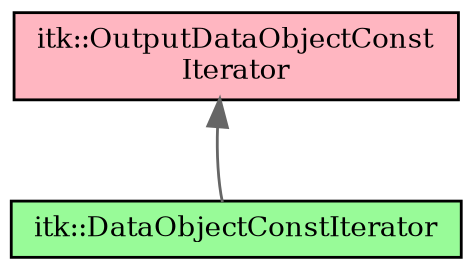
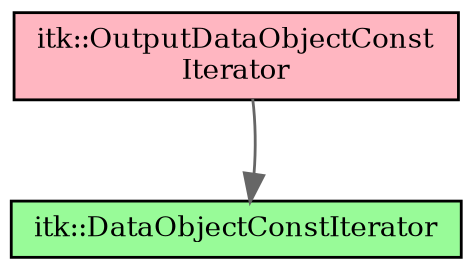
  digraph {
    fontname="DejaVu Serif"
    node [color=black fontname="DejaVu Serif" fontsize=10 shape=record style=filled]
    n1 [fillcolor=lightpink fontcolor=black height=0.2 label="itk::OutputDataObjectConst\lIterator" width=0.4]
    n2 [fillcolor=palegreen height=0.2 label="itk::DataObjectConstIterator" width=0.4]
-   n1 -> n2 [color=gray40 dir=back fontname="DejaVu Serif" fontsize=10 labelfontname=Helvetica labelfontsize=10 style=solid]
+   n2 -> n1 [color=gray40 dir=back fontname="DejaVu Serif" fontsize=10 labelfontname=Helvetica labelfontsize=10 style=solid]
  }
